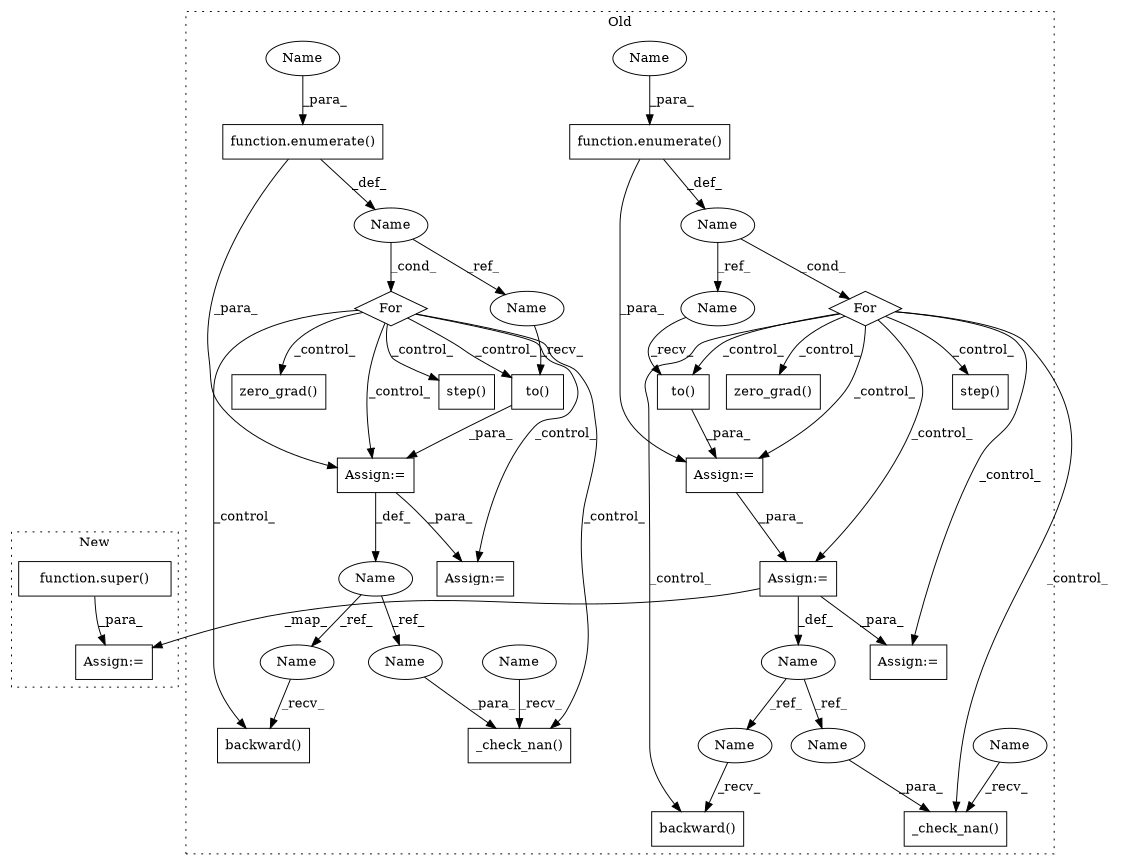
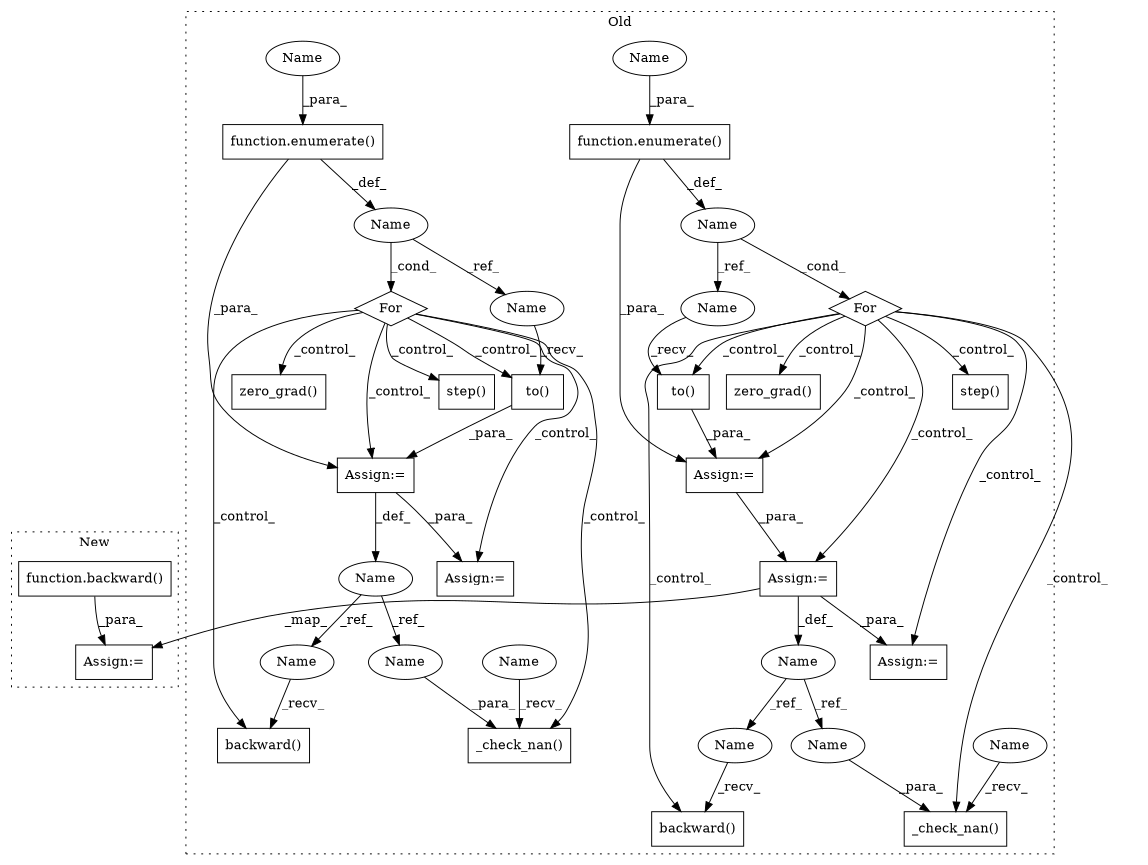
  digraph {
    node [a=87 l=4 s=21929 shape=box]
    n1 [a=75 l="15,1" label="to()" s="22177,22203"]
    n2 [a=68 l=3 label="Assign:=" s=22174]
    n3 [a=107 l="4,14" label=For s="22098,22149" shape=diamond]
    n4 [a=75 l="10,1" label="function.enumerate()" s="22128,22148"]
    n5 [a=75 l="10,1" label="function.enumerate()" s="21709,21729"]
    n6 [a=75 l=21 label="step()" s=22379]
    n7 [a=75 l=15 label="backward()"]
    n8 [a=75 l=21 label="step()" s=21957]
    n9 [a=75 l="15,1" label="to()" s="21758,21784"]
    n10 [a=107 l="4,14" label=For s="21679,21730" shape=diamond]
    n11 [a=75 l=15 label="backward()" s=22351]
    n12 [l=11 label=Name s=21694 shape=ellipse]
    n13 [l=11 label=Name s=22113 shape=ellipse]
    n14 [a=75 l="16,1" label="_check_nan()" s="21895,21915"]
    n15 [label=Name s=21837 shape=ellipse]
    n16 [a=75 l="16,1" label="_check_nan()" s="22317,22337"]
    n17 [label=Name s=22256 shape=ellipse]
    n18 [a=68 l=3 label="Assign:=" s=21841]
    n19 [a=68 label="Assign:=" s=22426]
    n20 [a=68 label="Assign:=" s=22004]
    n21 [a=75 l=26 label="zero_grad()" s=22217]
    n22 [a=68 l=3 label="Assign:=" s=22260]
    n23 [a=75 l=26 label="zero_grad()" s=21798]
    n24 [label=Name s=21895 shape=ellipse]
    n25 [label=Name s=22317 shape=ellipse]
    n26 [l=11 label=Name s=21758 shape=ellipse]
    n27 [label=Name s=21911 shape=ellipse]
    n28 [label=Name shape=ellipse]
    n29 [l=10 label=Name s=22138 shape=ellipse]
    n30 [l=10 label=Name s=21719 shape=ellipse]
    n31 [l=11 label=Name s=22177 shape=ellipse]
    n32 [label=Name s=22351 shape=ellipse]
    n33 [label=Name s=22333 shape=ellipse]
-   n34 [a=75 l=7 label="function.super()" s=20435]
+   n34 [a=75 l=7 label="function.backward()" s=20435]
    n35 [a=68 l=3 label="Assign:=" s=20432]
    subgraph cluster_1 {
      label=Old
      style=dotted
      n1
      n2
      n3
      n4
      n5
      n6
      n7
      n8
      n9
      n10
      n11
      n12
      n13
      n14
      n15
      n16
      n17
      n18
      n19
      n20
      n21
      n22
      n23
      n24
      n25
      n26
      n27
      n28
      n29
      n30
      n31
      n32
      n33
    }
    subgraph cluster_2 {
      label=New
      style=dotted
      n34
      n35
    }
    n1 -> n2 [label=_para_]
    n2 -> n22 [label=_para_]
    n3 -> n1 [label=_control_]
    n3 -> n2 [label=_control_]
    n3 -> n6 [label=_control_]
    n3 -> n11 [label=_control_]
    n3 -> n16 [label=_control_]
    n3 -> n19 [label=_control_]
    n3 -> n21 [label=_control_]
    n3 -> n22 [label=_control_]
    n4 -> n2 [label=_para_]
    n4 -> n13 [label=_def_]
    n5 -> n12 [label=_def_]
    n5 -> n18 [label=_para_]
    n9 -> n18 [label=_para_]
    n10 -> n7 [label=_control_]
    n10 -> n8 [label=_control_]
    n10 -> n9 [label=_control_]
    n10 -> n14 [label=_control_]
    n10 -> n18 [label=_control_]
    n10 -> n20 [label=_control_]
    n10 -> n23 [label=_control_]
    n12 -> n10 [label=_cond_]
    n12 -> n26 [label=_ref_]
    n13 -> n3 [label=_cond_]
    n13 -> n31 [label=_ref_]
    n15 -> n27 [label=_ref_]
    n15 -> n28 [label=_ref_]
    n17 -> n32 [label=_ref_]
    n17 -> n33 [label=_ref_]
    n18 -> n15 [label=_def_]
    n18 -> n20 [label=_para_]
    n22 -> n17 [label=_def_]
    n22 -> n19 [label=_para_]
    n22 -> n35 [label=_map_]
    n24 -> n14 [label=_recv_]
    n25 -> n16 [label=_recv_]
    n26 -> n9 [label=_recv_]
    n27 -> n14 [label=_para_]
    n28 -> n7 [label=_recv_]
    n29 -> n4 [label=_para_]
    n30 -> n5 [label=_para_]
    n31 -> n1 [label=_recv_]
    n32 -> n11 [label=_recv_]
    n33 -> n16 [label=_para_]
    n34 -> n35 [label=_para_]
  }
